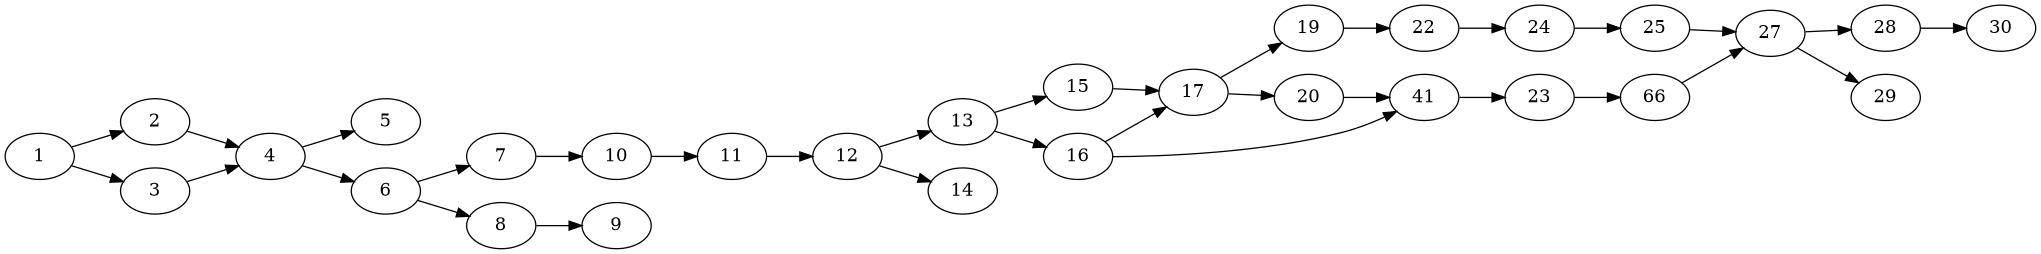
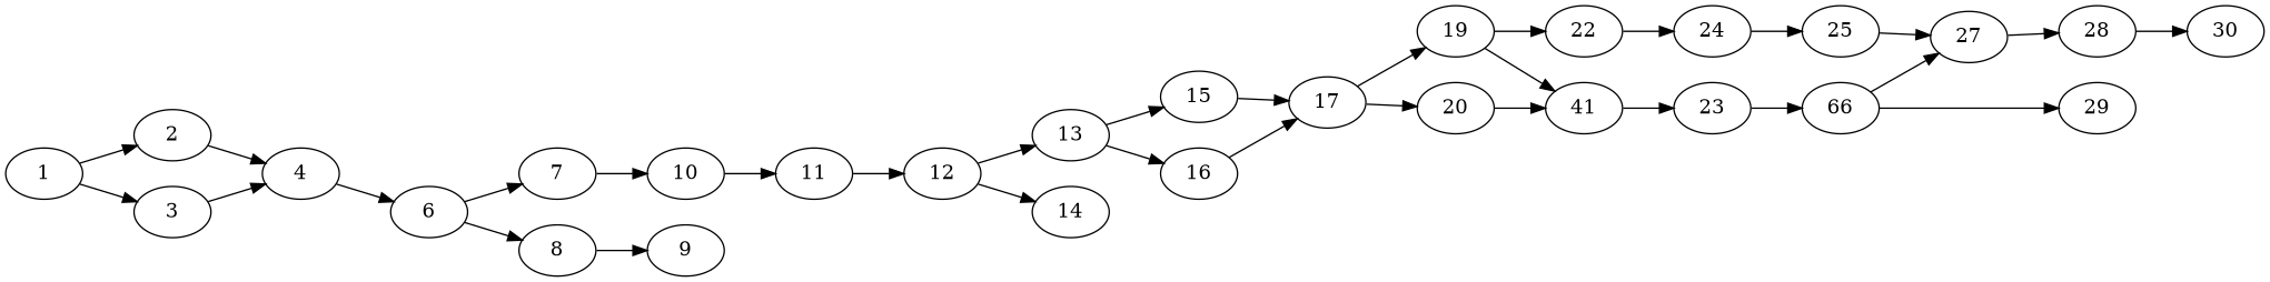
  digraph {
    rankdir=LR
    node [alpha=0.11]
    1 [expect_size=16654336]
    2 [alpha=0.19 expect_size=37175296]
    3 [alpha=0.00 expect_size=41382912]
    4 [alpha=0.13 expect_size=31270912]
-   5 [alpha=0.20 expect_size=6407168]
    6 [alpha=0.12 expect_size=22406144]
    7 [alpha=0.00 expect_size=9666560]
    8 [alpha=0.12 expect_size=48951296]
    10 [alpha=0.10 expect_size=16147456]
    9 [alpha=0.12 expect_size=37603328]
    11 [alpha=0.03 expect_size=14040064]
    12 [alpha=0.18 expect_size=40656896]
    13 [alpha=0.13 expect_size=37394432]
    14 [alpha=0.20 expect_size=38204416]
    15 [alpha=0.05 expect_size=21746688]
    16 [alpha=0.16 expect_size=21539840]
    17 [alpha=0.08 expect_size=49863680]
    19 [alpha=0.20 expect_size=30979072]
    20 [alpha=0.13 expect_size=11774976]
    n20 [expect_size=36231168 label=41]
    22 [alpha=0.02 expect_size=42806272]
    23 [alpha=0.09 expect_size=38886400]
    24 [alpha=0.07 expect_size=21203968]
    n24 [expect_size=32641024 label=66]
    25 [alpha=0.05 expect_size=20279296]
    27 [alpha=0.18 expect_size=22605824]
    28 [alpha=0.04 expect_size=41335808]
    29 [alpha=0.04 expect_size=27329536]
    30 [alpha=0.08 expect_size=27166720]
    1 -> 2
    1 -> 3
    2 -> 4
    3 -> 4
-   4 -> 5
    4 -> 6
    6 -> 7
    6 -> 8
    7 -> 10
    8 -> 9
    10 -> 11
    11 -> 12
    12 -> 13
    12 -> 14
    13 -> 15
    13 -> 16
    15 -> 17
    16 -> 17
    17 -> 19
    17 -> 20
-   16 -> n20
+   19 -> n20
    19 -> 22
    20 -> n20
    n20 -> 23
    22 -> 24
    23 -> n24
    24 -> 25
    n24 -> 27
    25 -> 27
    27 -> 28
-   27 -> 29
+   n24 -> 29
    28 -> 30
  }
